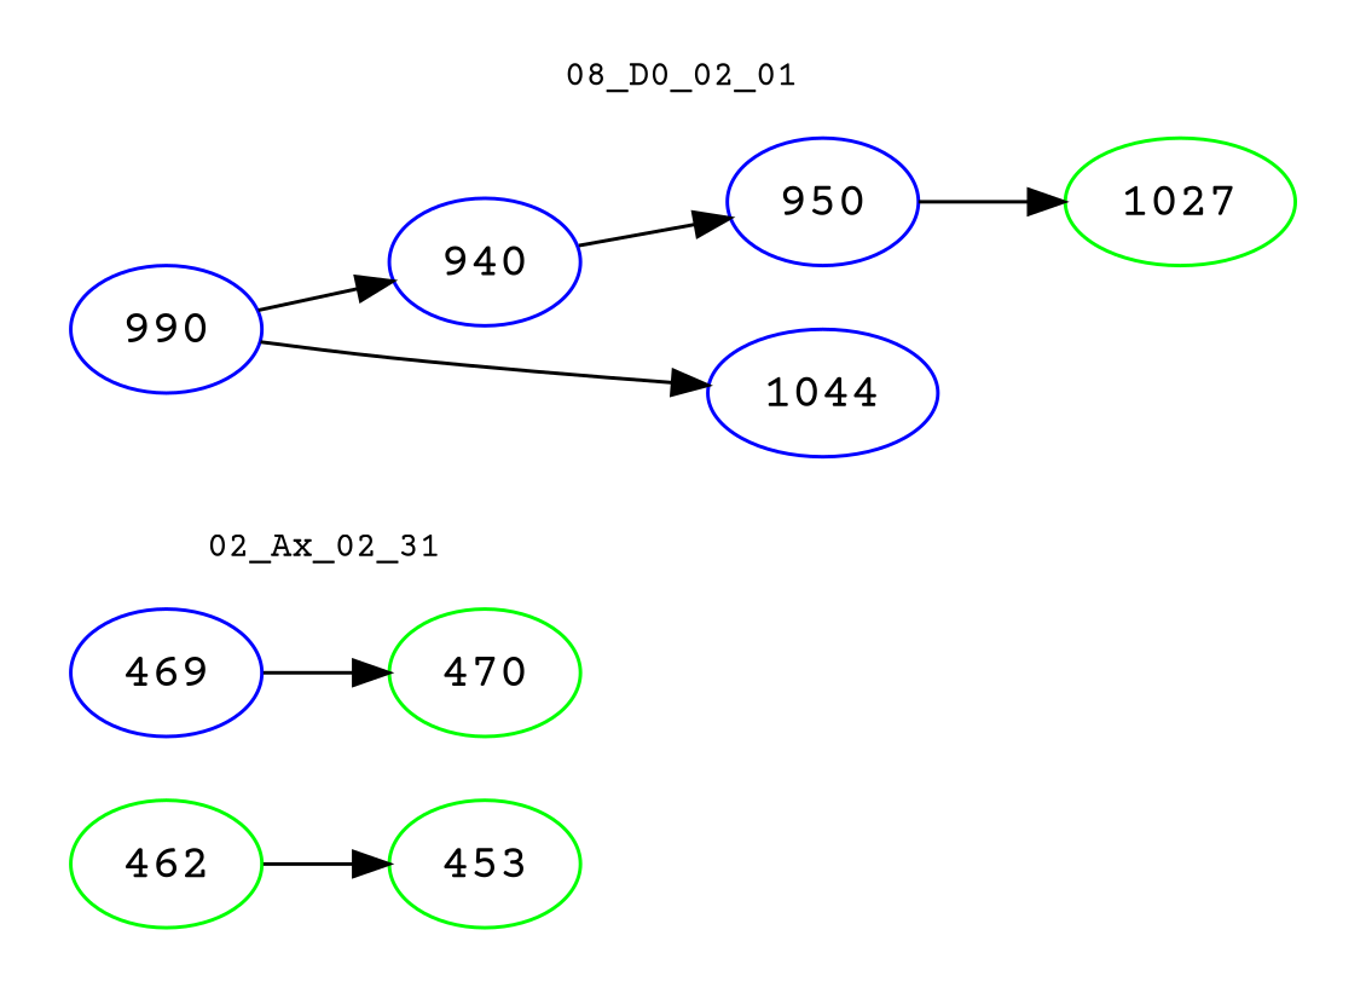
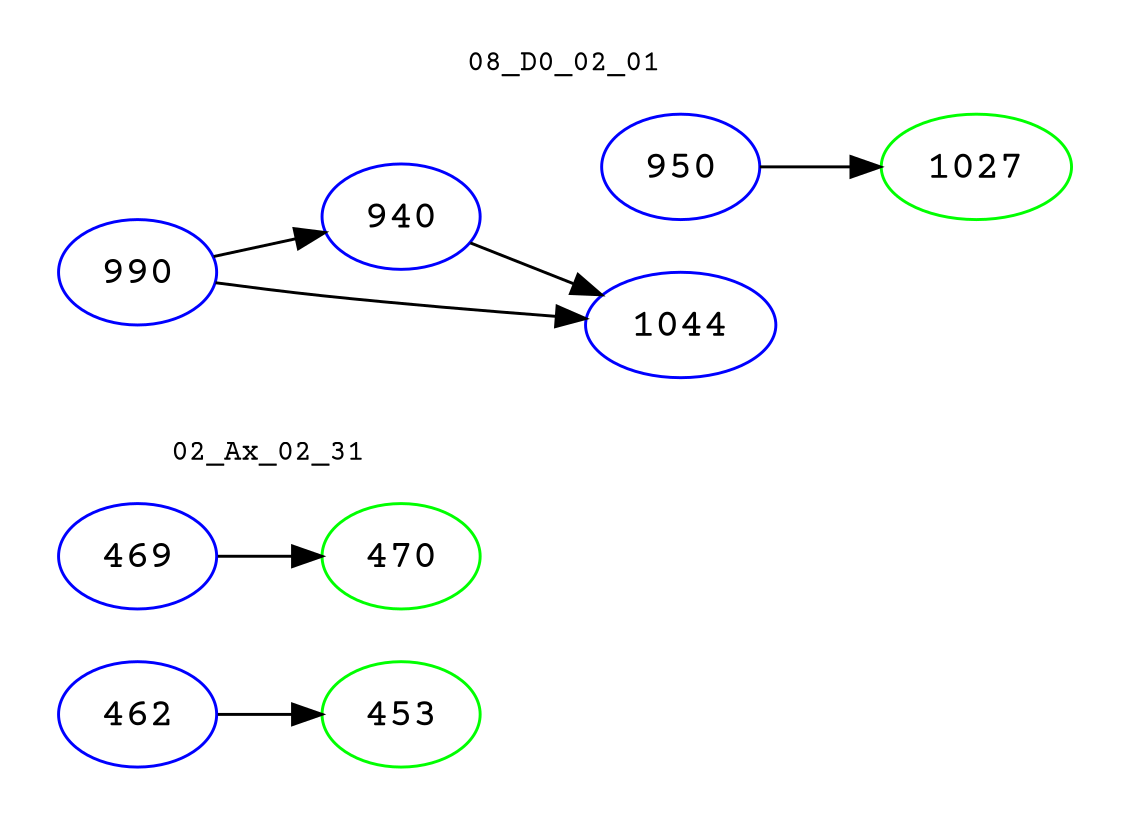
  digraph {
    fontname="Courier Prime"
    rankdir=LR
    node [color=blue fontname="Courier Prime"]
    edge [color=black fontname="Courier Prime"]
    n1 [label=469]
    n2 [color=green label=470]
-   n3 [color=green label=462]
+   n3 [label=462]
    n4 [color=green label=453]
    n5 [label=990]
    n6 [label=1044]
    n7 [label=940]
    n8 [label=950]
    n9 [color=green label=1027]
    subgraph cluster_1 {
      color=white
      fontsize=10
      label="02_Ax_02_31"
      n1
      n2
      n3
      n4
    }
    subgraph cluster_2 {
      color=white
      fontsize=10
      label="08_D0_02_01"
      n5
      n6
      n7
      n8
      n9
    }
    n1 -> n2
    n3 -> n4
    n5 -> n6
    n5 -> n7
-   n7 -> n8
+   n7 -> n6
    n8 -> n9
  }
